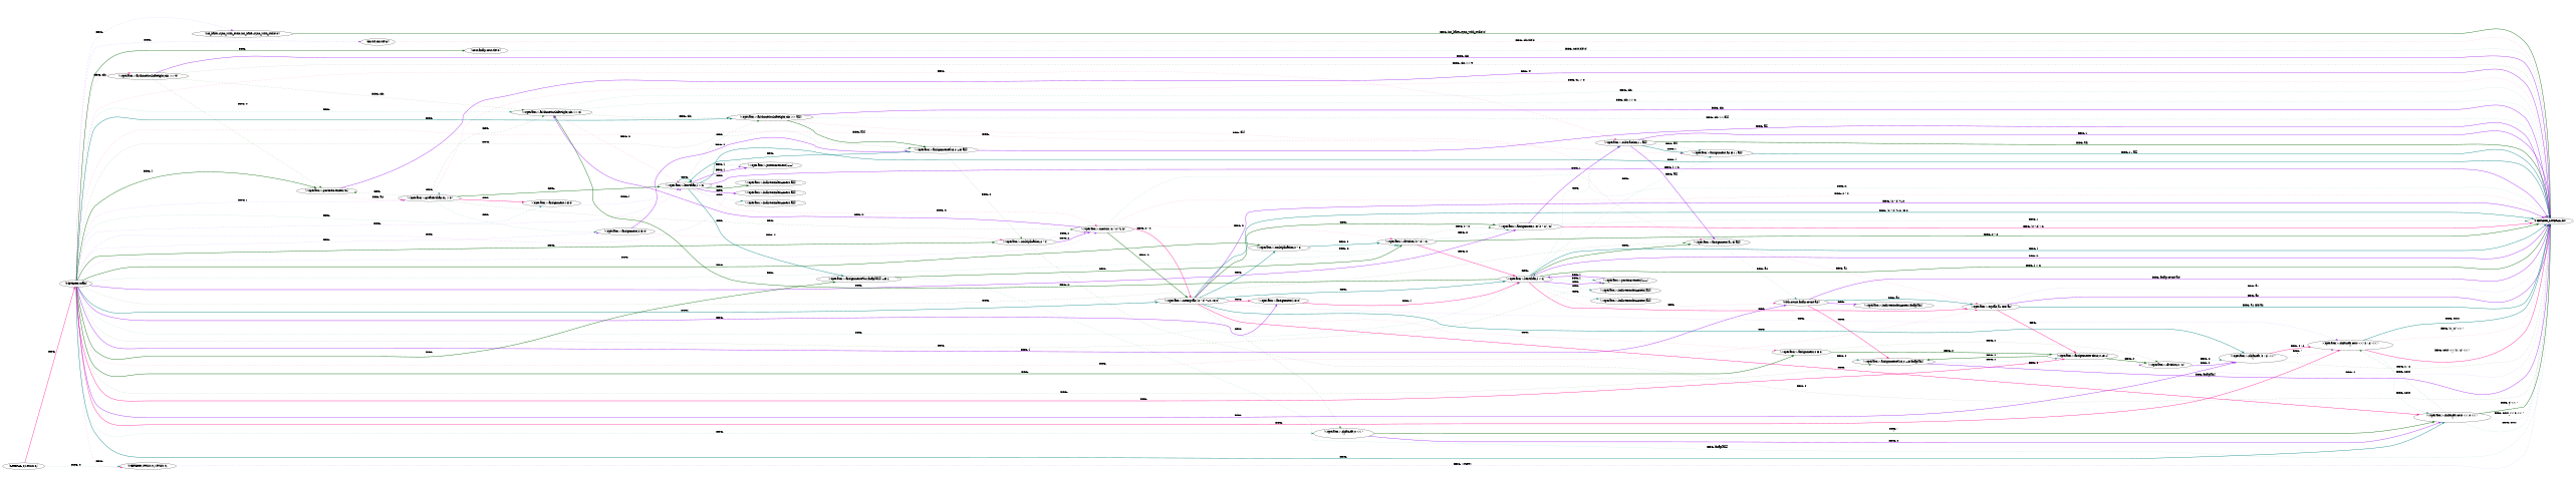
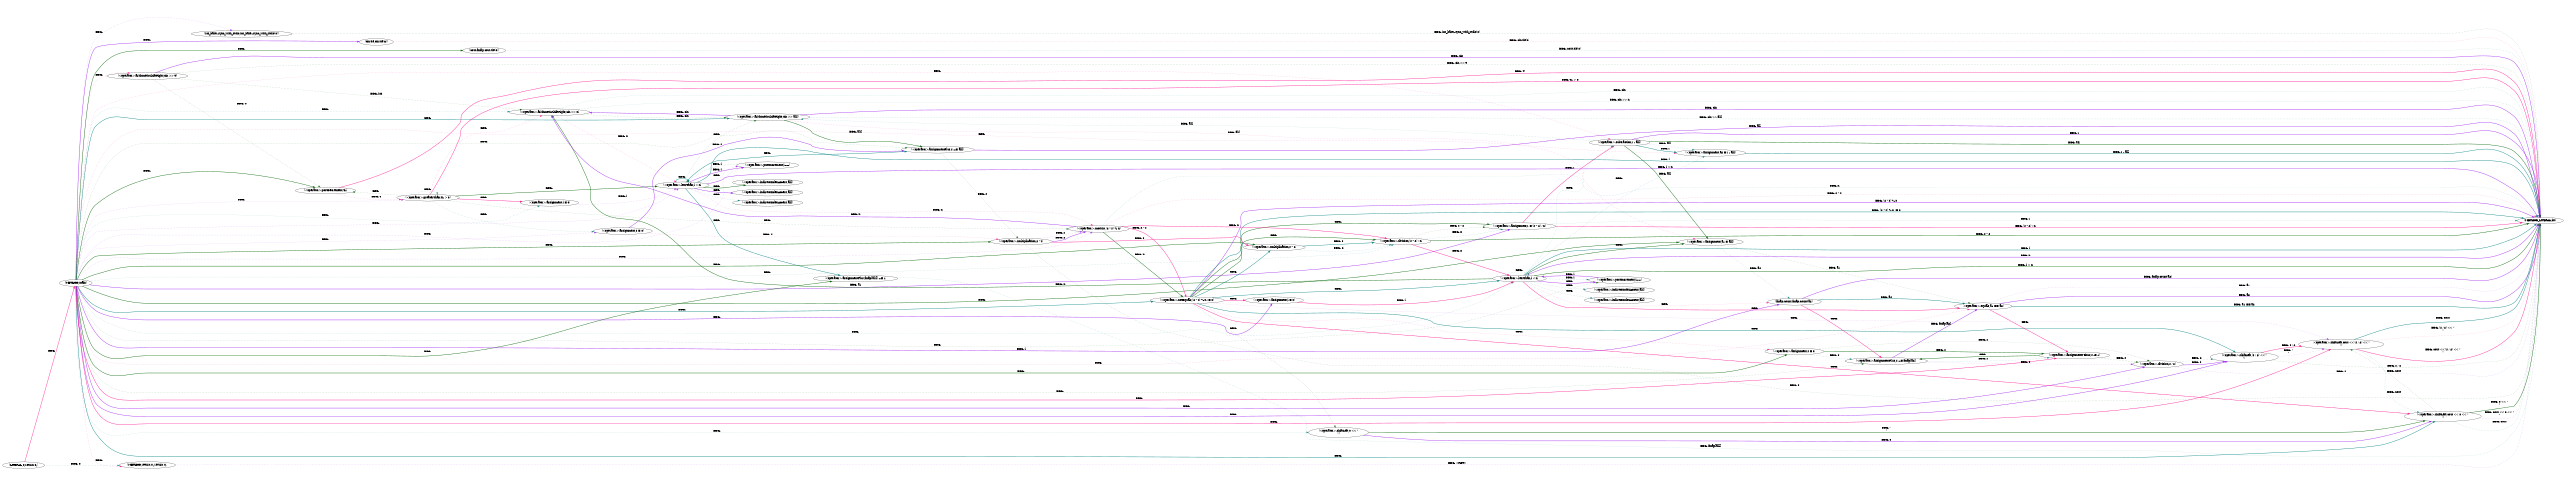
  digraph {
    rankdir=LR
    edge [color=teal style=bold]
    n1 [label="(METHOD,main)"]
    n2 [label="(ios_base::sync_with_stdio,ios_base::sync_with_stdio(0))"]
    n3 [label="(cin.tie,cin.tie(6))"]
    n4 [label="(cout.fmap,cout.tie(0))"]
    n5 [label="(<operator>.arithmeticShiftRight,cin >> T)"]
    n6 [label="(METHOD,return 0;,return 0;)"]
    n7 [label="(<operator>.greaterThan,T-- > 0)"]
    n8 [label="(<operator>.arithmeticShiftRight,cin >> n)"]
    n9 [label="(<operator>.assignment,s = 0)"]
    n10 [label="(<operator>.assignment,r = (s * 2) / n)"]
    n11 [label="(<operator>.assignment,s = 0)"]
    n12 [label="(<operator>.shiftLeft,cout << (s / 2) << \"\n\")"]
    n13 [label="(<operator>.postDecrement,T--)"]
    n14 [label="(<operator>.assignment,i = 0)"]
    n15 [label="(<operator>.lessThan,i < n)"]
    n16 [label="(<operator>.postIncrement,i++)"]
    n17 [label="(<operator>.notEquals,(2 * s) % n != 0)"]
    n18 [label="(<operator>.assignment,i = 0)"]
    n19 [label="(<operator>.lessThan,i < n)"]
    n20 [label="(<operator>.postIncrement,i++)"]
    n21 [label="(<operator>.arithmeticShiftRight,cin >> a[i])"]
    n22 [label="(<operator>.assignmentPlus,s += a[i])"]
    n23 [label="(<operator>.assignmentPlus,fmap[a[i]] += 1)"]
    n24 [label="(<operator>.shiftLeft,cout << 0 << \"\n\")"]
    n25 [label="(<operator>.division,(s * 2) / n)"]
    n26 [label="(<operator>.assignment,a1 = a[i])"]
    n27 [label="(<operator>.assignment,a2 = r - a[i])"]
    n28 [label="(<operator>.shiftLeft,(s / 2) << \"\n\")"]
    n29 [label="(<operator>.modulo,(2 * s) % n)"]
    n30 [label="(<operator>.multiplication,s * 2)"]
-   n31 [label="(with.count,fmap.count(a2))"]
+   n31 [label="(fmap.count,fmap.count(a2))"]
    n32 [label="(<operator>.assignmentPlus,s += fmap[a2])"]
    n33 [label="(<operator>.equals,a1 == a2)"]
    n34 [label="(<operator>.assignmentMinus,s -= 1)"]
    n35 [label="(<operator>.division,s / 2)"]
    n36 [label="(<operator>.multiplication,2 * s)"]
    n37 [label="(<operator>.shiftLeft,0 << \"\n\")"]
    n38 [label="(<operator>.subtraction,r - a[i])"]
    n39 [label="(METHOD_LITERAL,int)"]
    n40 [label="(LITERAL,0,return 0;)"]
    n41 [label="(<operator>.indirectIndexAccess,a[i])"]
    n42 [label="(<operator>.indirectIndexAccess,a[i])"]
    n43 [label="(<operator>.indirectIndexAccess,a[i])"]
    n44 [label="(<operator>.indirectIndexAccess,a[i])"]
    n45 [label="(<operator>.indirectIndexAccess,a[i])"]
-   n46 [label="(<operator>.indirectIndexAccess,fmap[a2])"]
    n1 -> n2 [color=purple label="DDG: " style=dotted]
-   n1 -> n3 [color=purple label="DDG: " style=dotted]
+   n1 -> n3 [color=purple label="DDG: "]
    n1 -> n4 [color=darkgreen label="DDG: "]
-   n1 -> n5 [color=deeppink label="DDG: cin" style=dotted]
+   n1 -> n5 [color=deeppink label="DDG: " style=dotted]
    n1 -> n6 [color=deeppink label="DDG: " style=dotted]
-   n1 -> n7 [color=purple label="DDG: r" style=dotted]
+   n1 -> n7 [color=purple label="DDG: " style=dotted]
    n1 -> n8 [label="DDG: " style=dotted]
    n1 -> n9 [color=purple label="DDG: " style=dotted]
-   n1 -> n10 [color=purple label="DDG: "]
+   n1 -> n10 [color=purple label="DDG: a1"]
    n1 -> n11 [color=darkgreen label="DDG: "]
    n1 -> n12 [color=deeppink label="DDG: "]
-   n1 -> n13 [color=darkgreen label="DDG: i"]
+   n1 -> n13 [color=darkgreen label="DDG: "]
    n1 -> n14 [label="DDG: " style=dotted]
    n1 -> n15 [color=purple label="DDG: " style=dotted]
    n1 -> n16 [color=purple label="DDG: " style=dotted]
    n1 -> n17 [label="DDG: "]
    n1 -> n18 [color=purple label="DDG: "]
    n1 -> n19 [label="DDG: " style=dotted]
    n1 -> n20 [color=darkgreen label="DDG: " style=dotted]
-   n1 -> n21 [label="DDG: "]
+   n1 -> n21 [label="CDG: "]
    n1 -> n22 [color=darkgreen label="DDG: " style=dotted]
    n1 -> n23 [color=darkgreen label="DDG: "]
    n1 -> n24 [label="DDG: "]
    n1 -> n25 [label="DDG: " style=dotted]
-   n1 -> n26 [color=darkgreen label="DDG: " style=dotted]
-   n1 -> n27 [color=deeppink label="DDG: " style=dotted]
+   n1 -> n26 [color=darkgreen label="DDG: "]
+   n1 -> n27 [color=deeppink label="CDG: " style=dotted]
    n1 -> n28 [color=purple label="DDG: "]
    n1 -> n29 [color=purple label="DDG: " style=dotted]
    n1 -> n30 [color=darkgreen label="DDG: "]
    n1 -> n31 [color=purple label="DDG: i"]
    n1 -> n32 [color=darkgreen label="DDG: " style=dotted]
    n1 -> n33 [color=deeppink label="DDG: " style=dotted]
    n1 -> n34 [color=deeppink label="DDG: "]
+   n1 -> n35 [color=purple label="DDG: "]
    n1 -> n36 [color=darkgreen label="DDG: "]
    n1 -> n37 [label="DDG: " style=dotted]
    n1 -> n38 [color=deeppink label="DDG: " style=dotted]
-   n2 -> n39 [color=darkgreen label="DDG: ios_base::sync_with_stdio(0)"]
+   n2 -> n39 [color=darkgreen label="DDG: ios_base::sync_with_stdio(0)" style=dotted]
    n3 -> n39 [color=deeppink label="DDG: cin.tie(0)" style=dotted]
    n4 -> n39 [label="DDG: cout.tie(0)" style=dotted]
-   n5 -> n8 [color=darkgreen label="DDG: cin" style=dotted]
+   n5 -> n8 [color=darkgreen label="DDG: ios" style=dotted]
    n5 -> n13 [color=darkgreen label="DDG: T" style=dotted]
    n5 -> n39 [color=purple label="DDG: cin"]
    n5 -> n39 [color=darkgreen label="DDG: cin >> T" style=dotted]
    n6 -> n39 [color=purple label="DDG: <RET>" style=dotted]
    n7 -> n7 [label="CDG: " style=dotted]
-   n7 -> n8 [color=darkgreen label="CDG: " style=dotted]
+   n7 -> n8 [color=deeppink label="CDG: " style=dotted]
    n7 -> n9 [label="CDG: " style=dotted]
    n7 -> n13 [color=darkgreen label="CDG: " style=dotted]
    n7 -> n14 [color=deeppink label="CDG: "]
    n7 -> n15 [color=darkgreen label="CDG: "]
    n7 -> n29 [color=darkgreen label="CDG: " style=dotted]
-   n7 -> n39 [color=deeppink label="DDG: T-- > 0" style=dotted]
+   n7 -> n39 [color=deeppink label="DDG: T-- > 0"]
    n8 -> n15 [color=deeppink label="DDG: n" style=dotted]
    n8 -> n21 [color=darkgreen label="DDG: cin" style=dotted]
    n8 -> n39 [label="DDG: cin" style=dotted]
    n8 -> n39 [label="DDG: cin >> n" style=dotted]
    n9 -> n22 [color=purple label="DDG: s"]
    n9 -> n36 [color=deeppink label="DDG: s" style=dotted]
-   n10 -> n38 [color=purple label="DDG: r"]
+   n10 -> n38 [color=deeppink label="DDG: r"]
    n10 -> n39 [label="DDG: r" style=dotted]
    n10 -> n39 [color=deeppink label="DDG: (s * 2) / n"]
    n11 -> n32 [label="DDG: s" style=dotted]
    n11 -> n34 [color=darkgreen label="DDG: s"]
    n11 -> n35 [color=darkgreen label="DDG: s" style=dotted]
    n12 -> n24 [label="DDG: cout" style=dotted]
    n12 -> n39 [label="DDG: cout"]
    n12 -> n39 [color=deeppink label="DDG: (s / 2) << \"\n\"" style=dotted]
    n12 -> n39 [color=deeppink label="DDG: cout << (s / 2) << \"\n\""]
-   n13 -> n7 [color=deeppink label="DDG: a2" style=dotted]
-   n13 -> n39 [color=purple label="DDG: T"]
+   n13 -> n7 [color=deeppink label="DDG: T" style=dotted]
+   n13 -> n39 [color=deeppink label="DDG: T"]
    n14 -> n15 [color=purple label="DDG: i" style=dotted]
    n15 -> n15 [label="CDG: "]
    n15 -> n16 [color=purple label="DDG: i"]
    n15 -> n16 [color=purple label="CDG: " style=dotted]
    n15 -> n21 [color=darkgreen label="CDG: " style=dotted]
    n15 -> n22 [label="CDG: "]
    n15 -> n23 [label="CDG: "]
    n15 -> n29 [color=deeppink label="DDG: n" style=dotted]
    n15 -> n39 [label="DDG: i"]
    n15 -> n39 [color=purple label="DDG: i < n"]
    n15 -> n41 [color=darkgreen label="CDG: "]
    n15 -> n42 [color=purple label="CDG: "]
    n15 -> n43 [label="CDG: " style=dotted]
    n16 -> n15 [color=darkgreen label="DDG: i" style=dotted]
    n17 -> n10 [color=darkgreen label="CDG: "]
    n17 -> n11 [color=deeppink label="CDG: " style=dotted]
    n17 -> n12 [color=purple label="CDG: " style=dotted]
    n17 -> n18 [color=deeppink label="CDG: "]
    n17 -> n19 [label="CDG: "]
    n17 -> n24 [color=deeppink label="CDG: "]
-   n23 -> n25 [color=darkgreen label="CDG: "]
+   n17 -> n25 [color=darkgreen label="CDG: "]
    n17 -> n28 [label="CDG: "]
    n17 -> n30 [label="CDG: "]
    n17 -> n37 [color=darkgreen label="CDG: " style=dotted]
    n17 -> n39 [color=purple label="DDG: (2 * s) % n"]
    n17 -> n39 [label="DDG: (2 * s) % n != 0"]
    n18 -> n19 [color=deeppink label="DDG: i"]
    n19 -> n8 [color=darkgreen label="DDG: n"]
    n19 -> n19 [label="CDG: " style=dotted]
    n19 -> n20 [label="DDG: i" style=dotted]
    n19 -> n20 [color=purple label="CDG: "]
    n19 -> n26 [color=darkgreen label="CDG: "]
    n19 -> n27 [label="CDG: " style=dotted]
    n19 -> n31 [color=deeppink label="CDG: " style=dotted]
    n19 -> n33 [color=deeppink label="CDG: "]
    n19 -> n38 [label="CDG: " style=dotted]
    n19 -> n39 [label="DDG: i"]
    n19 -> n39 [color=purple label="DDG: n"]
    n19 -> n39 [color=darkgreen label="DDG: i < n"]
    n19 -> n44 [label="CDG: " style=dotted]
    n19 -> n45 [label="CDG: " style=dotted]
    n20 -> n19 [color=purple label="DDG: i"]
+   n21 -> n8 [color=purple label="DDG: cin"]
    n21 -> n22 [color=darkgreen label="DDG: a[i]"]
    n21 -> n26 [color=deeppink label="DDG: a[i]" style=dotted]
    n21 -> n39 [color=purple label="DDG: cin"]
    n21 -> n39 [label="DDG: cin >> a[i]" style=dotted]
    n22 -> n36 [color=darkgreen label="DDG: s" style=dotted]
    n22 -> n39 [color=purple label="DDG: a[i]"]
    n23 -> n39 [label="DDG: fmap[a[i]]" style=dotted]
    n24 -> n12 [color=darkgreen label="DDG: cout" style=dotted]
    n24 -> n39 [label="DDG: cout" style=dotted]
    n24 -> n39 [color=darkgreen label="DDG: 0 << \"\n\""]
    n24 -> n39 [color=purple label="DDG: cout << 0 << \"\n\"" style=dotted]
    n25 -> n10 [label="DDG: n" style=dotted]
    n25 -> n10 [color=darkgreen label="DDG: s * 2" style=dotted]
    n25 -> n19 [color=deeppink label="DDG: n"]
    n25 -> n39 [color=darkgreen label="DDG: s * 2"]
    n26 -> n31 [label="DDG: a2" style=dotted]
-   n26 -> n33 [color=deeppink label="DDG: a1" style=dotted]
+   n26 -> n33 [color=darkgreen label="DDG: a1" style=dotted]
    n27 -> n39 [label="DDG: r - a[i]"]
    n28 -> n12 [color=deeppink label="DDG: s / 2"]
    n28 -> n12 [color=purple label="DDG: \"\n\"" style=dotted]
    n28 -> n39 [color=darkgreen label="DDG: s / 2" style=dotted]
    n29 -> n8 [color=purple label="CDG: n"]
    n29 -> n17 [color=darkgreen label="DDG: n"]
    n29 -> n17 [color=deeppink label="DDG: 2 * s"]
-   n29 -> n25 [color=deeppink label="DDG: n" style=dotted]
+   n29 -> n25 [color=deeppink label="DDG: n"]
    n29 -> n39 [color=deeppink label="DDG: 2 * s" style=dotted]
    n29 -> n39 [label="DDG: n" style=dotted]
    n30 -> n25 [label="DDG: 2" style=dotted]
    n30 -> n25 [label="DDG: s"]
    n31 -> n32 [color=deeppink label="CDG: "]
    n31 -> n33 [label="DDG: a2"]
    n31 -> n39 [color=purple label="DDG: fmap.count(a2)"]
-   n31 -> n46 [color=purple label="CDG: "]
    n32 -> n34 [label="DDG: s" style=dotted]
    n32 -> n35 [color=purple label="DDG: s" style=dotted]
-   n32 -> n39 [color=purple label="DDG: fmap[a2]"]
+   n32 -> n33 [color=purple label="DDG: fmap[a2]"]
    n33 -> n34 [color=deeppink label="CDG: "]
    n33 -> n39 [color=purple label="DDG: a1" style=dotted]
    n33 -> n39 [color=purple label="DDG: a2"]
    n33 -> n39 [label="DDG: a1 == a2"]
-   n34 -> n32 [color=darkgreen label="DDG: s"]
-   n34 -> n35 [color=darkgreen label="DDG: s"]
+   n34 -> n32 [color=darkgreen label="CDG: "]
+   n34 -> n35 [color=darkgreen label="DDG: s" style=dotted]
    n35 -> n28 [color=purple label="DDG: s"]
    n35 -> n28 [label="DDG: 2" style=dotted]
    n35 -> n39 [color=purple label="DDG: s" style=dotted]
    n36 -> n29 [color=purple label="DDG: s" style=dotted]
    n36 -> n29 [color=purple label="DDG: 2"]
+   n36 -> n30 [color=deeppink label="DDG: s"]
    n36 -> n39 [color=darkgreen label="DDG: s" style=dotted]
    n37 -> n24 [color=darkgreen label="DDG: \"\n\""]
    n37 -> n24 [color=purple label="DDG: 0"]
-   n38 -> n26 [color=purple label="DDG: a[i]"]
+   n38 -> n21 [label="DDG: a[i]" style=dotted]
+   n38 -> n26 [color=darkgreen label="DDG: a[i]"]
    n38 -> n27 [label="DDG: a[i]" style=dotted]
    n38 -> n27 [label="DDG: r"]
    n38 -> n39 [color=purple label="DDG: r"]
    n38 -> n39 [color=darkgreen label="DDG: a[i]"]
    n40 -> n1 [color=deeppink label="DDG: "]
    n40 -> n6 [label="DDG: 0" style=dotted]
  }
